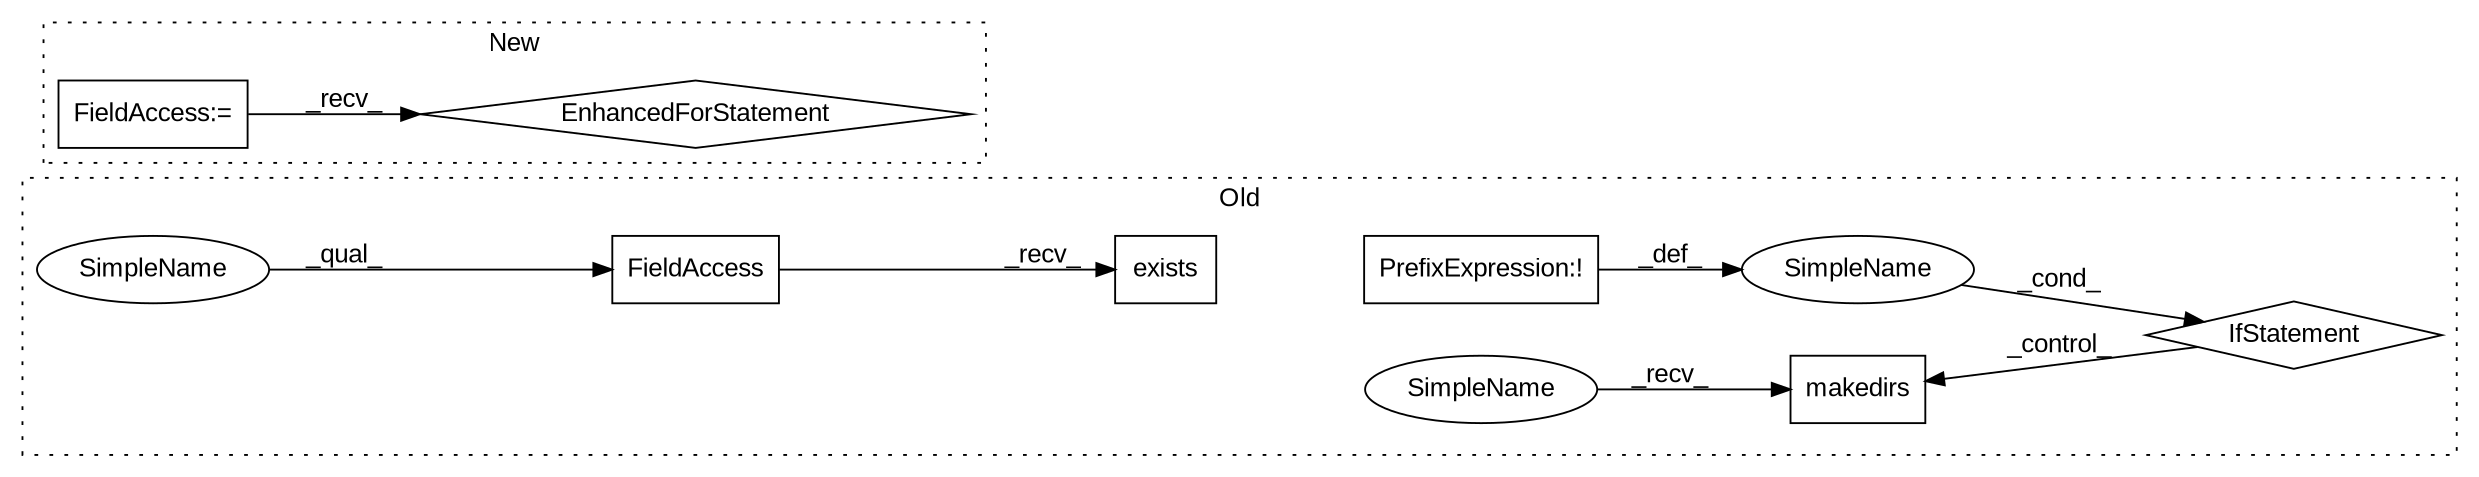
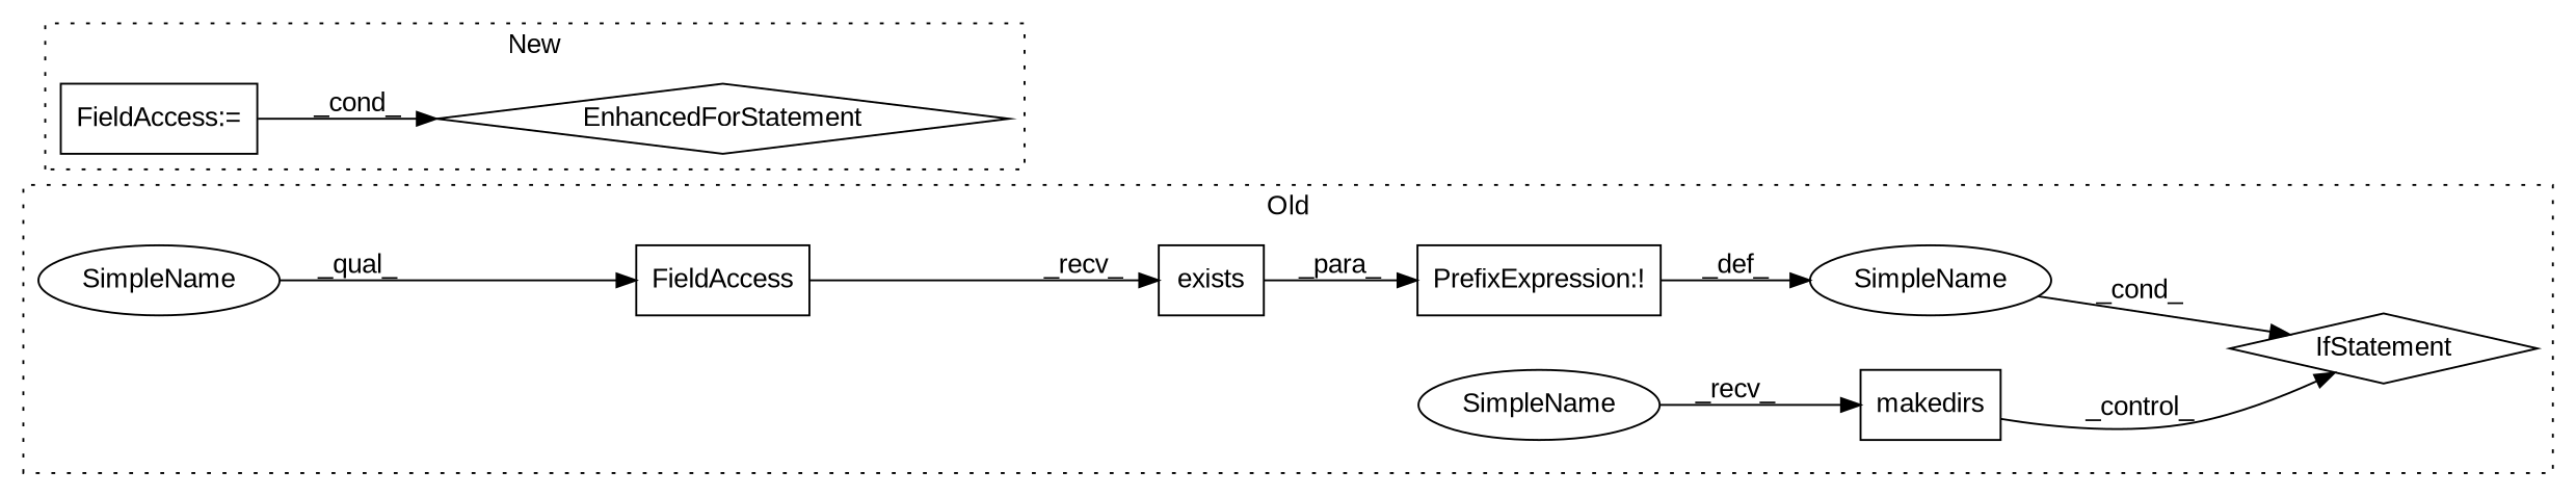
  digraph {
    fontname="Liberation Sans"
    rankdir=LR
    node [a=42 fontname="Liberation Sans" l=2 s=6840 shape=box]
    edge [fontname="Liberation Sans"]
    n1 [a=32 l="9,1" label=makedirs s="6904,6948"]
    n2 [a=25 l="4,2" label=IfStatement s="6835,6891" shape=diamond]
    n3 [label=SimpleName shape=ellipse l="" s=""]
    n4 [a=38 l=1 label="PrefixExpression:!" s=6839]
    n5 [a=32 l="7,1" label=exists s="6848,6890"]
    n6 [a=22 l=7 label=FieldAccess]
    n7 [label=SimpleName shape=ellipse]
    n8 [label=SimpleName s=6901 shape=ellipse]
    n9 [a=70 l="88,2" label=EnhancedForStatement s="8447,8556" shape=diamond]
    n10 [a=7 l="88,2" label="FieldAccess:=" s="8447,8556"]
    subgraph cluster_1 {
      label=Old
      style=dotted
      n1
      n2
      n3
      n4
      n5
      n6
      n7
      n8
    }
    subgraph cluster_2 {
      label=New
      style=dotted
      n9
      n10
    }
-   n2 -> n1 [label=_control_]
+   n1 -> n2 [label=_control_]
    n3 -> n2 [label=_cond_]
    n4 -> n3 [label=_def_]
+   n5 -> n4 [label=_para_]
    n6 -> n5 [label=_recv_]
    n7 -> n6 [label=_qual_]
    n8 -> n1 [label=_recv_]
-   n10 -> n9 [label=_recv_]
+   n10 -> n9 [label=_cond_]
  }
